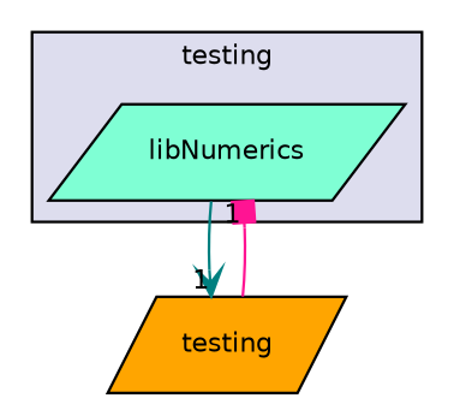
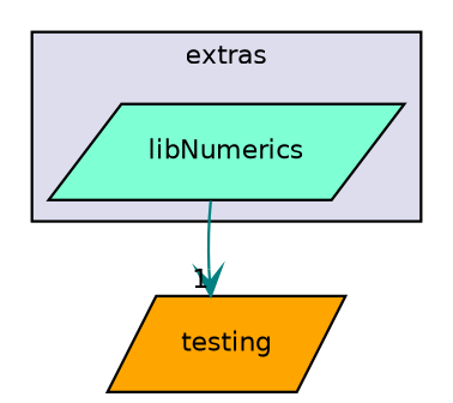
  digraph {
    compound=true
    node [fontname=Helvetica fontsize=10 shape=parallelogram style=filled]
    edge [headlabel=1 labeldistance=1.5 labelfontname=Helvetica labelfontsize=10]
    n1 [fillcolor=aquamarine label=libNumerics pencolor=black]
    n2 [label=testing fillcolor=orange]
    subgraph cluster_1 {
      bgcolor="#ddddee"
      fontname=Helvetica
      fontsize=10
-     label=testing
+     label=extras
      pencolor=black
      n1
    }
    n1 -> n2 [color=teal arrowhead=vee]
-   n2 -> n1 [color=deeppink arrowhead=box]
  }
